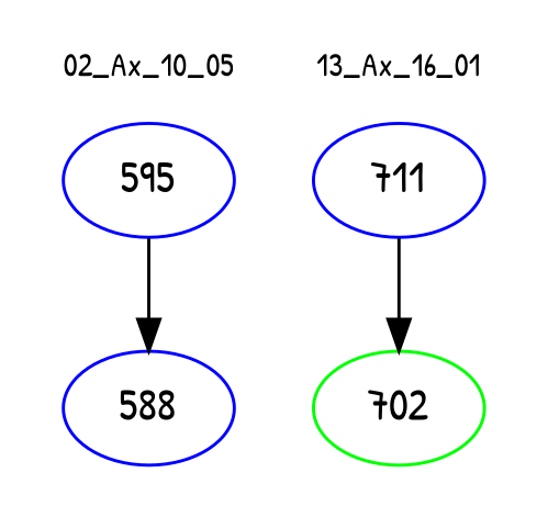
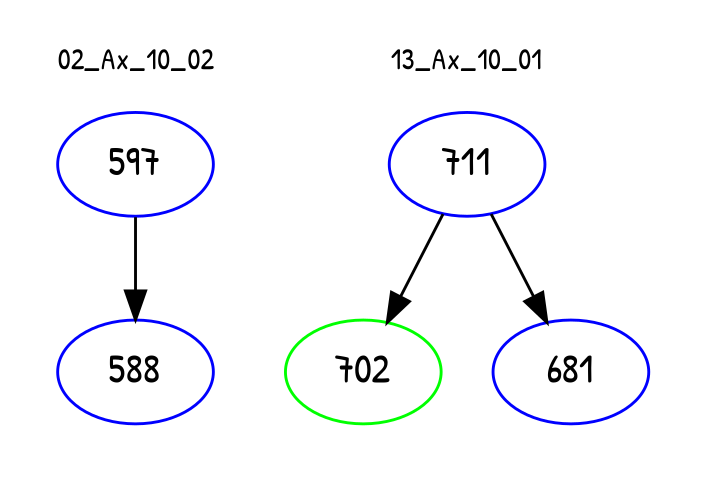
  digraph {
    fontname="Patrick Hand"
    node [color=blue fontname="Patrick Hand"]
    edge [color=black fontname="Patrick Hand"]
-   n1 [label=595]
+   n1 [label=597]
    n2 [label=588]
    n3 [color=green label=702]
    n4 [label=711]
+   n5 [label=681]
    subgraph cluster_1 {
      color=white
      fontsize=10
-     label="02_Ax_10_05"
+     label="02_Ax_10_02"
      n1
      n2
    }
    subgraph cluster_2 {
      color=white
      fontsize=10
-     label="13_Ax_16_01"
+     label="13_Ax_10_01"
      n3
      n4
+     n5
    }
    n1 -> n2
    n4 -> n3
+   n4 -> n5
  }
